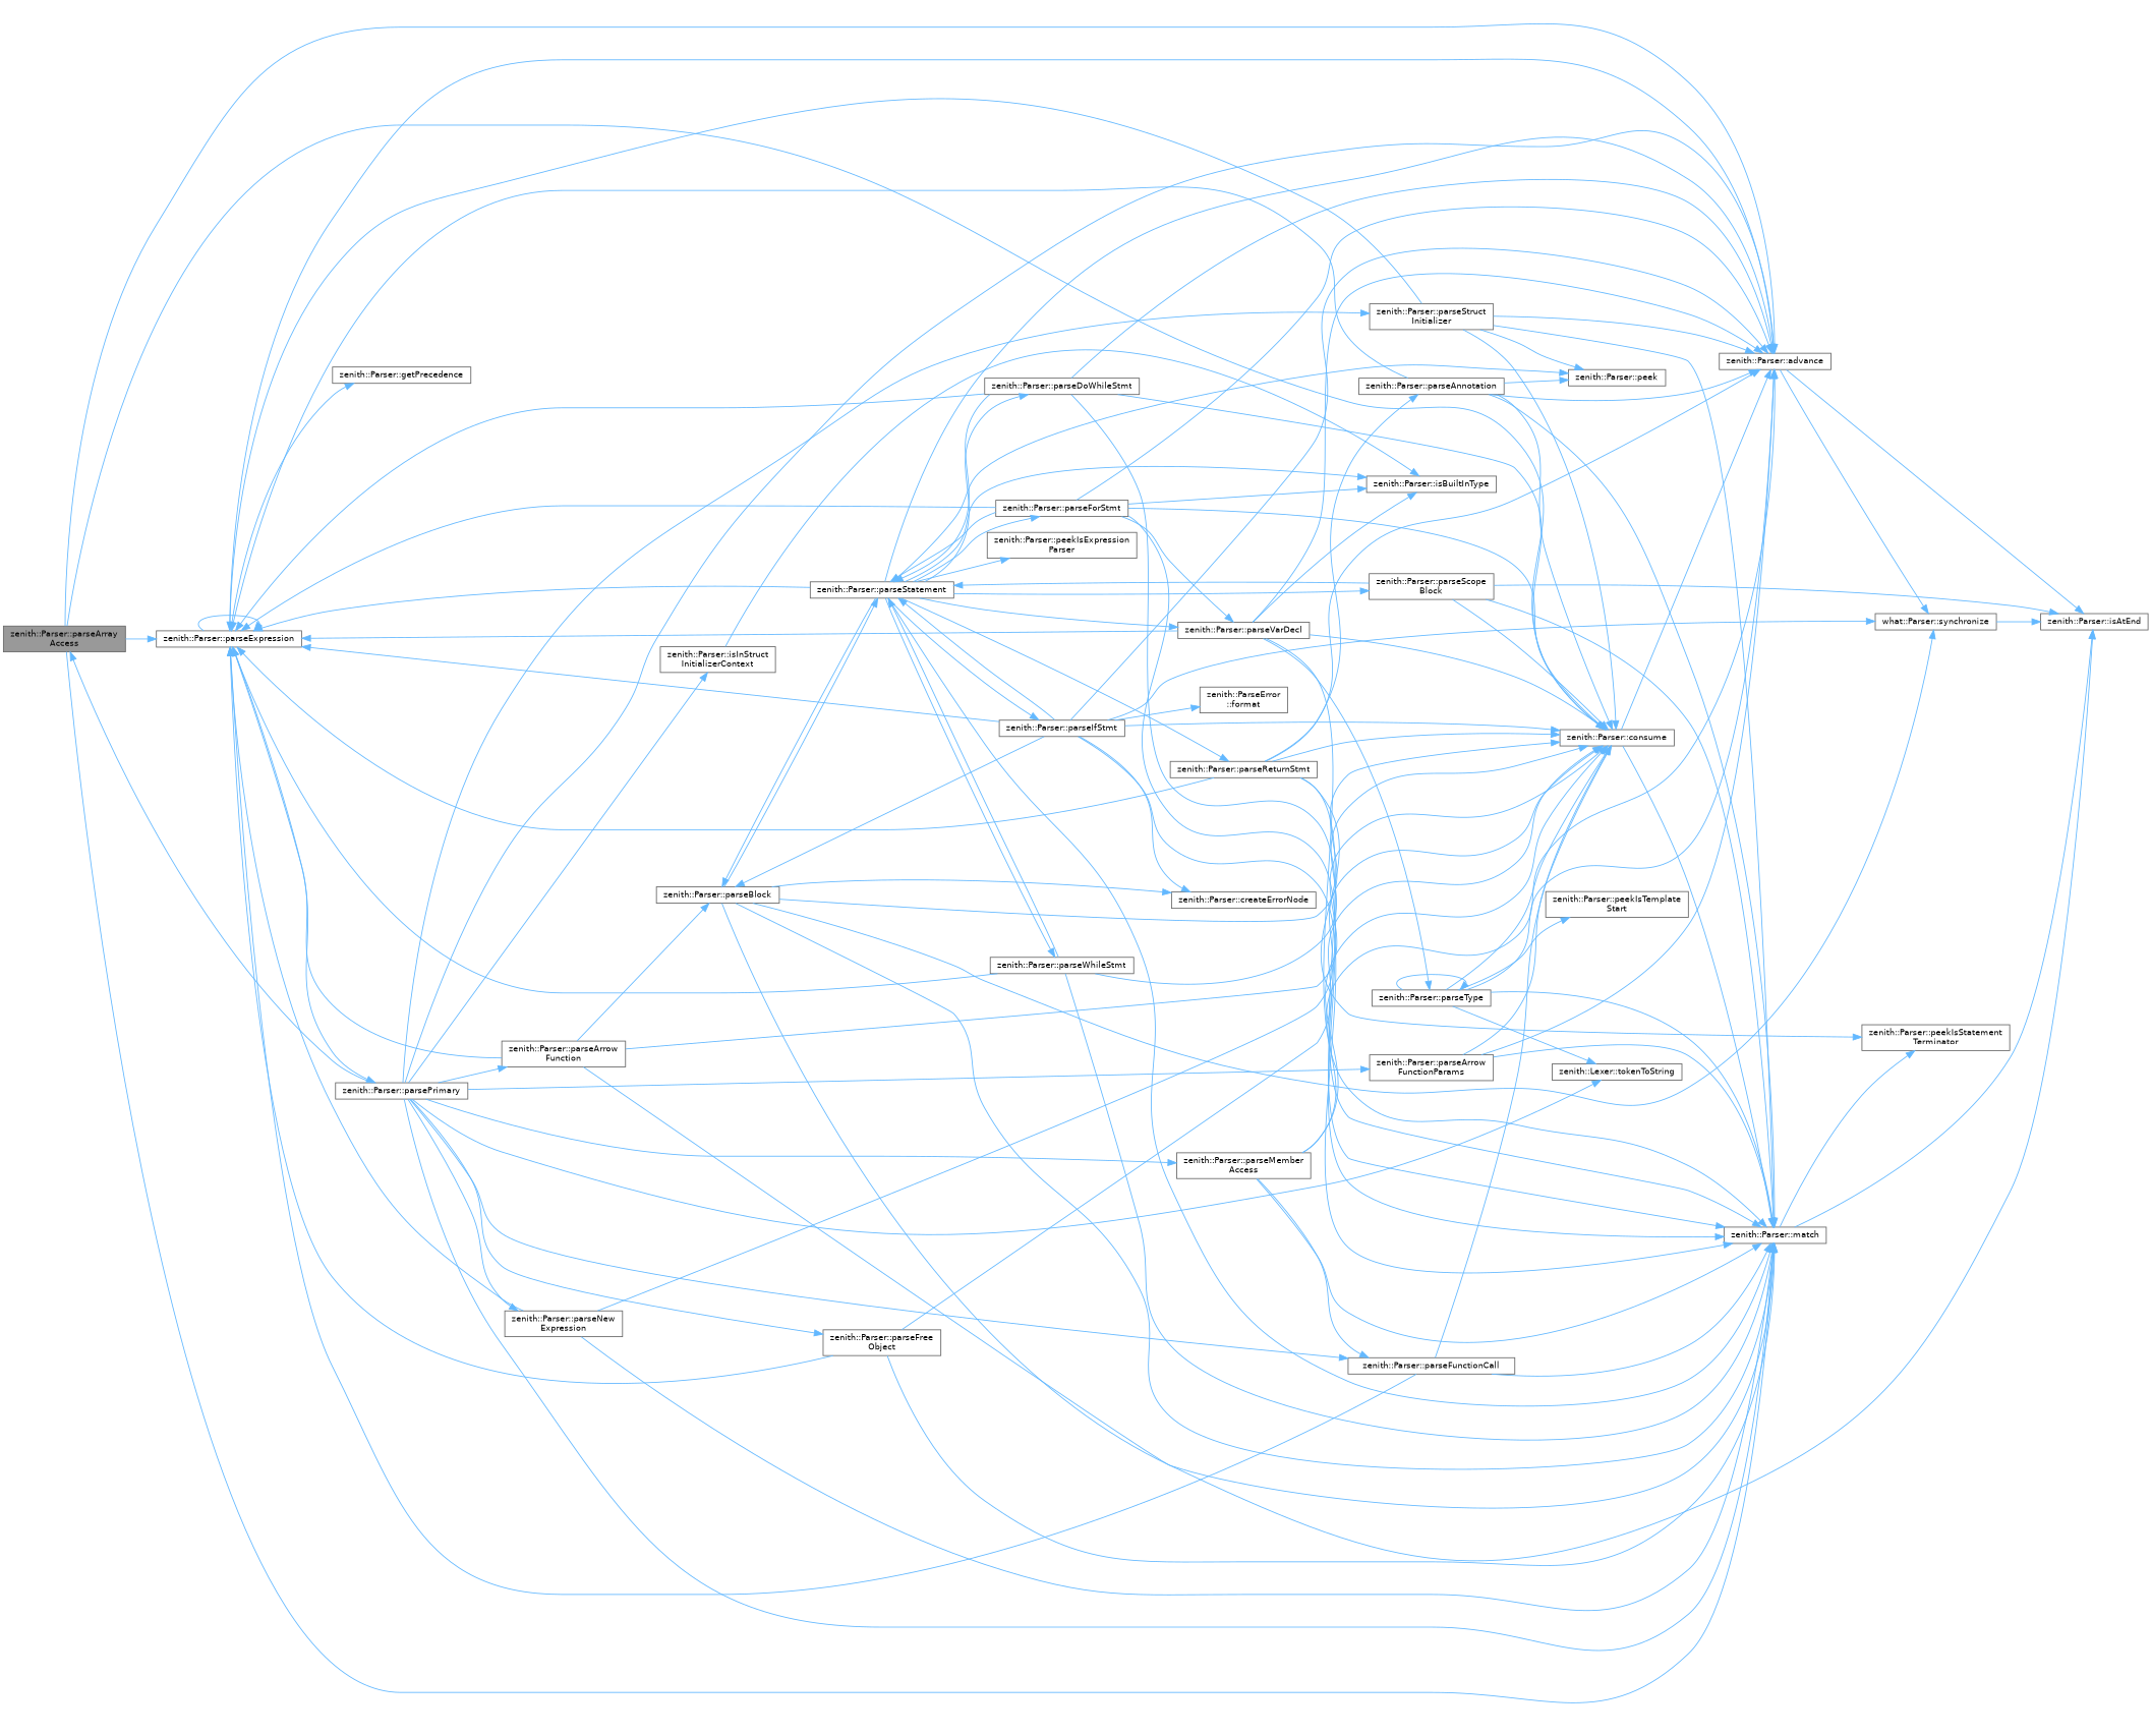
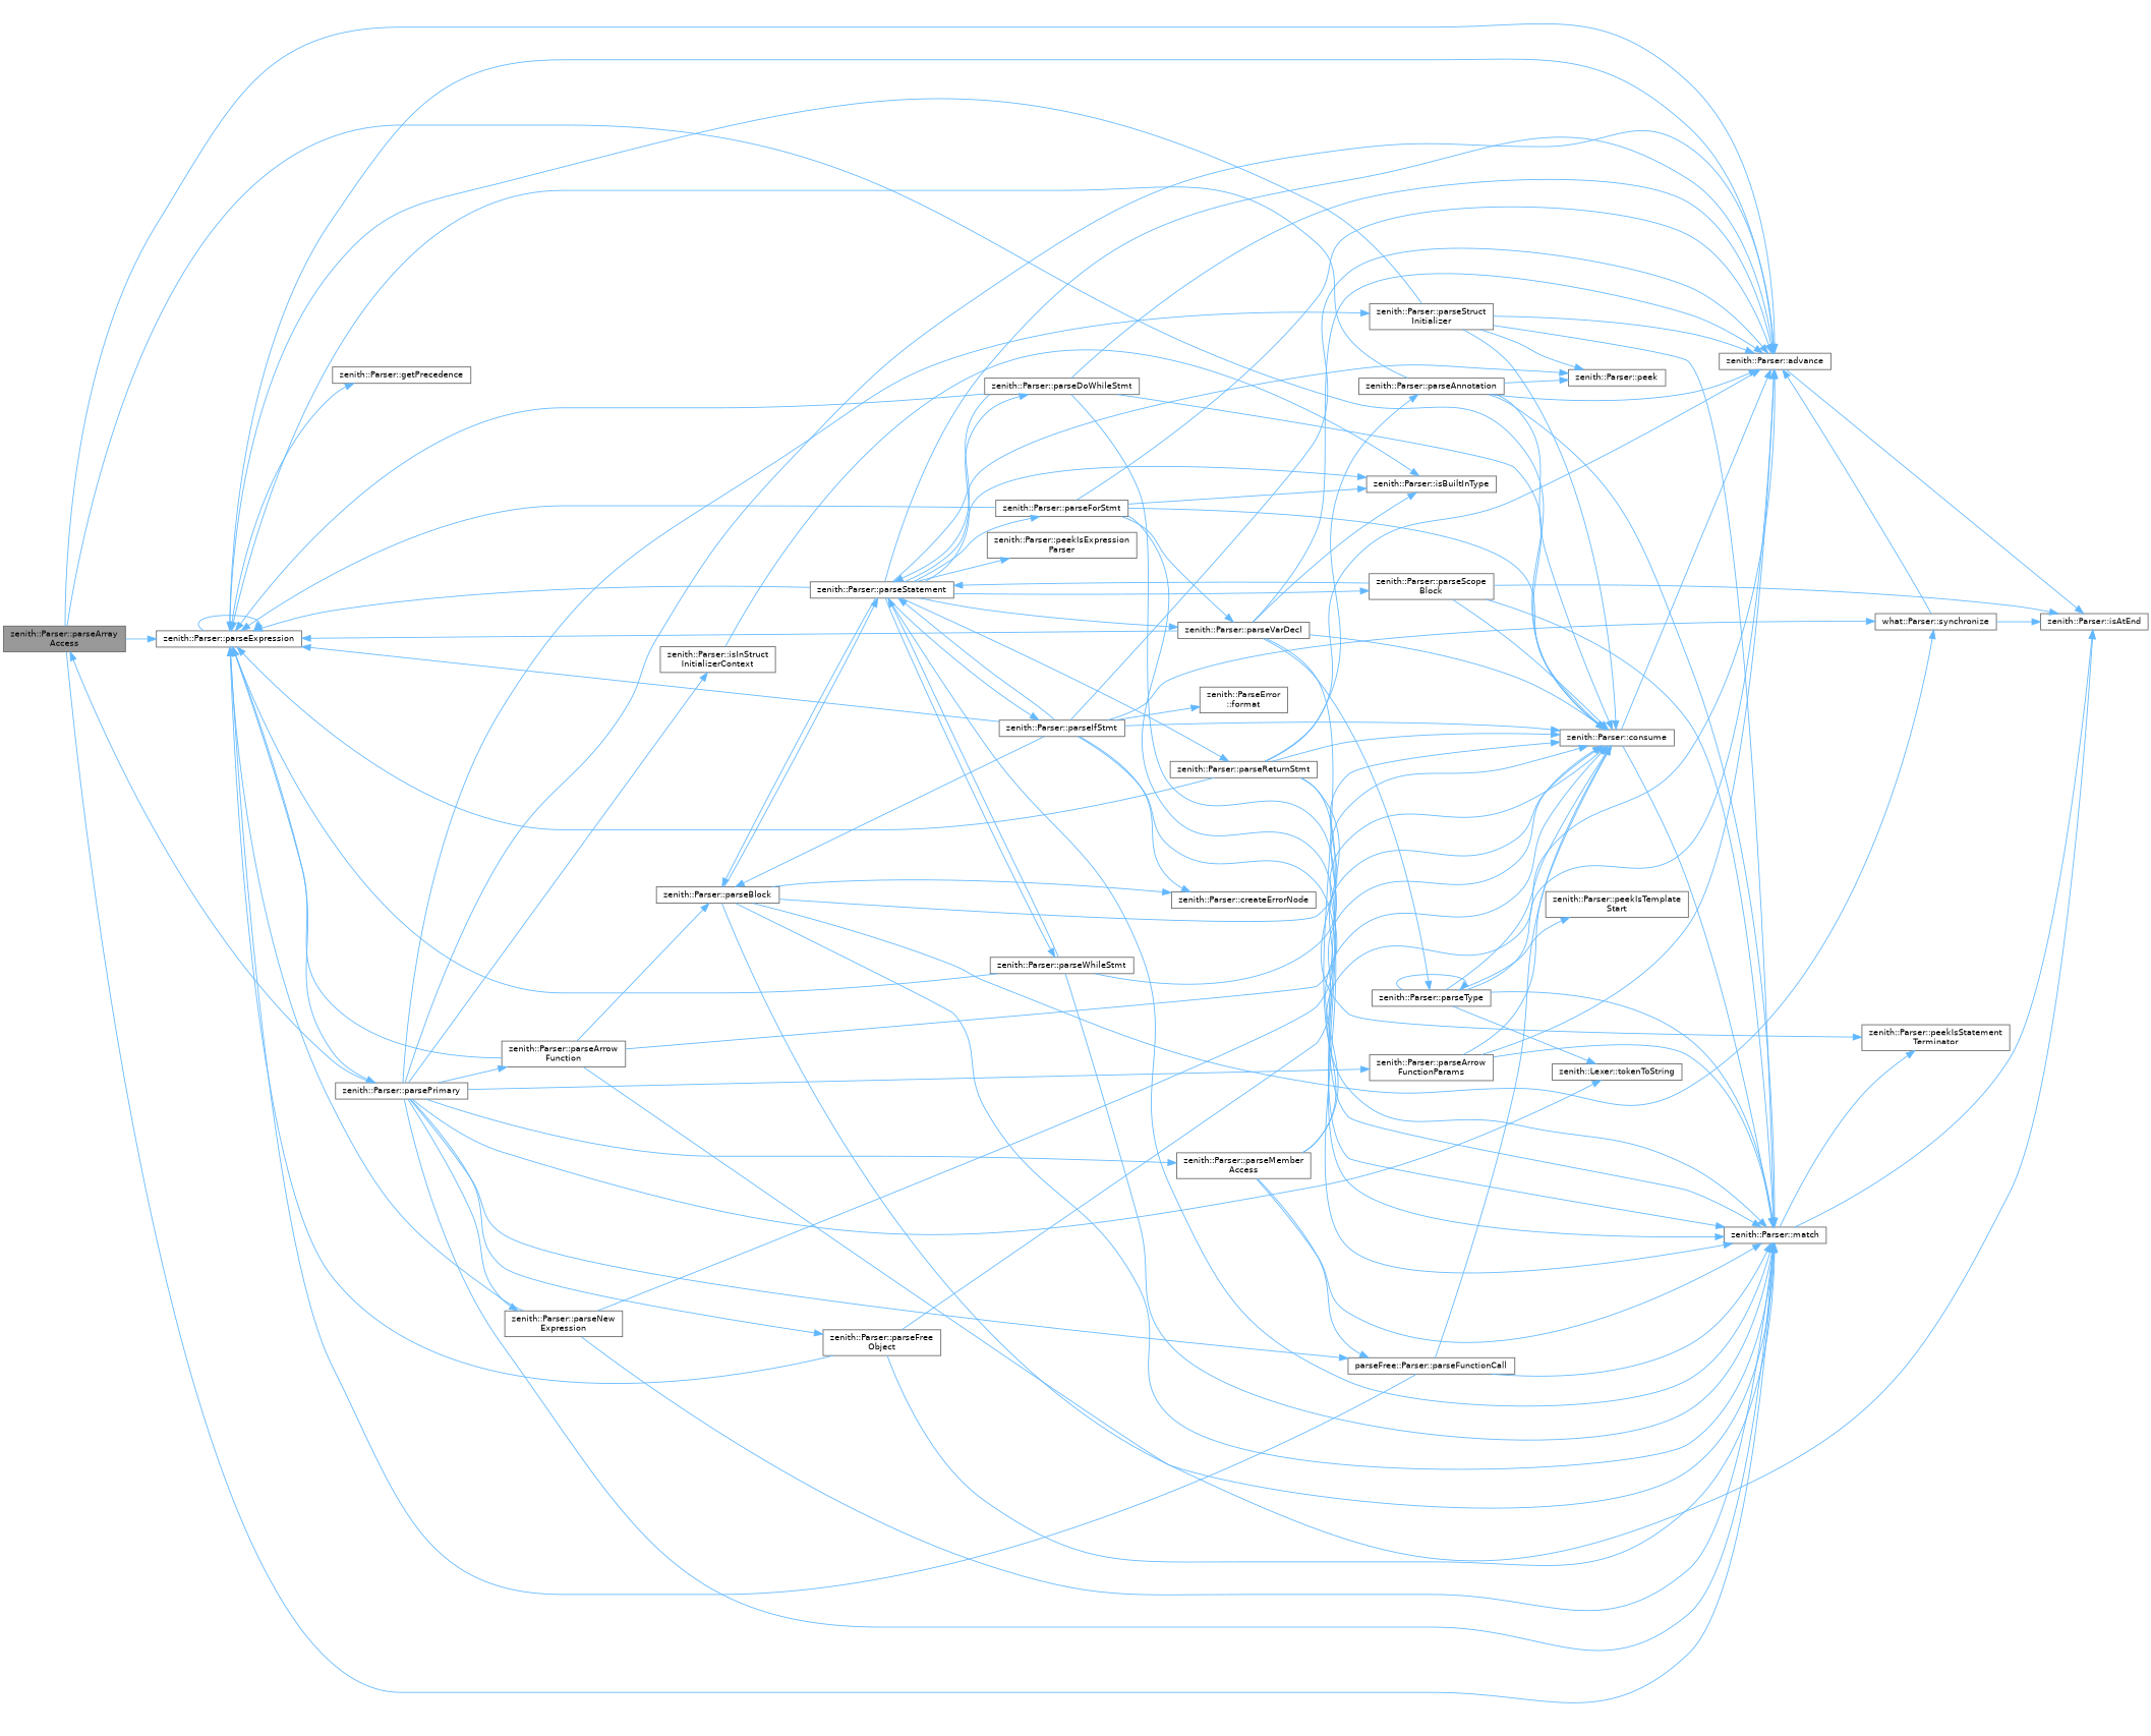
  digraph {
    rankdir=LR
    node [color=grey40 fillcolor=white fontname=Helvetica fontsize=10 shape=box style=filled]
    edge [color=steelblue1 fontname=Helvetica fontsize=10 labelfontname=Helvetica labelfontsize=10 style=solid]
    n1 [color=gray40 fillcolor=grey60 fontcolor=black height=0.2 label="zenith::Parser::parseArray\lAccess" width=0.4]
    n2 [height=0.2 label="zenith::Parser::advance" width=0.4]
    n3 [height=0.2 label="zenith::Parser::consume" width=0.4]
    n4 [height=0.2 label="zenith::Parser::match" width=0.4]
    n5 [height=0.2 label="zenith::Parser::parseExpression" width=0.4]
    n6 [height=0.2 label="zenith::Parser::isAtEnd" width=0.4]
    n7 [height=0.2 label="zenith::Parser::peekIsStatement\lTerminator" width=0.4]
    n8 [height=0.2 label="zenith::Parser::getPrecedence" width=0.4]
    n9 [height=0.2 label="zenith::Parser::parsePrimary" width=0.4]
    n10 [height=0.2 label="zenith::Parser::isInStruct\lInitializerContext" width=0.4]
    n11 [height=0.2 label="zenith::Parser::parseArrow\lFunction" width=0.4]
    n12 [height=0.2 label="zenith::Lexer::tokenToString" width=0.4]
    n13 [height=0.2 label="zenith::Parser::parseArrow\lFunctionParams" width=0.4]
    n14 [height=0.2 label="zenith::Parser::parseFree\lObject" width=0.4]
-   n15 [height=0.2 label="zenith::Parser::parseFunctionCall" width=0.4]
+   n15 [height=0.2 label="parseFree::Parser::parseFunctionCall" width=0.4]
    n16 [height=0.2 label="zenith::Parser::parseMember\lAccess" width=0.4]
    n17 [height=0.2 label="zenith::Parser::parseNew\lExpression" width=0.4]
    n18 [height=0.2 label="zenith::Parser::parseStruct\lInitializer" width=0.4]
    n19 [height=0.2 label="zenith::Parser::isBuiltInType" width=0.4]
    n20 [height=0.2 label="zenith::Parser::parseBlock" width=0.4]
    n21 [height=0.2 label="zenith::Parser::peek" width=0.4]
    n22 [height=0.2 label="zenith::Parser::createErrorNode" width=0.4]
    n23 [height=0.2 label="zenith::Parser::parseStatement" width=0.4]
    n24 [height=0.2 label="what::Parser::synchronize" width=0.4]
    n25 [height=0.2 label="zenith::Parser::parseDoWhileStmt" width=0.4]
    n26 [height=0.2 label="zenith::Parser::parseForStmt" width=0.4]
    n27 [height=0.2 label="zenith::Parser::parseVarDecl" width=0.4]
    n28 [height=0.2 label="zenith::Parser::parseIfStmt" width=0.4]
    n29 [height=0.2 label="zenith::Parser::parseReturnStmt" width=0.4]
    n30 [height=0.2 label="zenith::Parser::parseScope\lBlock" width=0.4]
    n31 [height=0.2 label="zenith::Parser::parseWhileStmt" width=0.4]
    n32 [height=0.2 label="zenith::Parser::peekIsExpression\lParser" width=0.4]
    n33 [height=0.2 label="zenith::Parser::parseType" width=0.4]
    n34 [height=0.2 label="zenith::ParseError\l::format" width=0.4]
    n35 [height=0.2 label="zenith::Parser::parseAnnotation" width=0.4]
    n36 [height=0.2 label="zenith::Parser::peekIsTemplate\lStart" width=0.4]
    n1 -> n2
    n1 -> n3
    n1 -> n4
    n1 -> n5
    n2 -> n6
    n3 -> n2
    n3 -> n4
    n4 -> n6
    n4 -> n7
    n5 -> n2
    n5 -> n5
    n5 -> n8
    n5 -> n9
    n9 -> n1
    n9 -> n2
    n9 -> n4
    n9 -> n10
    n9 -> n11
    n9 -> n12
    n9 -> n13
    n9 -> n14
    n9 -> n15
    n9 -> n16
    n9 -> n17
    n9 -> n18
    n10 -> n19
    n11 -> n3
    n11 -> n4
    n11 -> n5
    n11 -> n20
    n13 -> n2
    n13 -> n3
    n13 -> n4
    n14 -> n3
    n14 -> n4
    n14 -> n5
    n15 -> n3
    n15 -> n4
    n15 -> n5
    n16 -> n2
    n16 -> n3
    n16 -> n4
    n16 -> n15
    n17 -> n3
    n17 -> n4
    n17 -> n5
    n18 -> n2
    n18 -> n3
    n18 -> n4
    n18 -> n5
    n18 -> n21
    n20 -> n3
    n20 -> n4
    n20 -> n6
    n20 -> n22
    n20 -> n23
    n20 -> n24
    n23 -> n2
    n23 -> n4
    n23 -> n5
    n23 -> n19
    n23 -> n20
    n23 -> n21
    n23 -> n25
    n23 -> n26
    n23 -> n27
    n23 -> n28
    n23 -> n29
    n23 -> n30
    n23 -> n31
    n23 -> n32
-   n2 -> n24
+   n24 -> n2
    n24 -> n6
    n25 -> n2
    n25 -> n3
    n25 -> n4
    n25 -> n5
    n25 -> n23
    n26 -> n2
    n26 -> n3
    n26 -> n4
    n26 -> n5
    n26 -> n19
-   n26 -> n23
    n26 -> n27
    n27 -> n2
    n27 -> n3
    n27 -> n4
    n27 -> n5
    n27 -> n19
    n27 -> n33
    n28 -> n2
    n28 -> n3
    n28 -> n4
    n28 -> n5
    n28 -> n20
    n28 -> n22
    n28 -> n23
    n28 -> n24
    n28 -> n34
    n29 -> n2
    n29 -> n3
    n29 -> n4
    n29 -> n5
    n29 -> n7
    n29 -> n35
    n30 -> n3
    n30 -> n4
    n30 -> n6
    n30 -> n23
    n31 -> n3
    n31 -> n4
    n31 -> n5
    n31 -> n23
    n33 -> n2
    n33 -> n3
    n33 -> n4
    n33 -> n12
    n33 -> n33
    n33 -> n36
    n35 -> n2
    n35 -> n3
    n35 -> n4
    n35 -> n5
    n35 -> n21
  }
